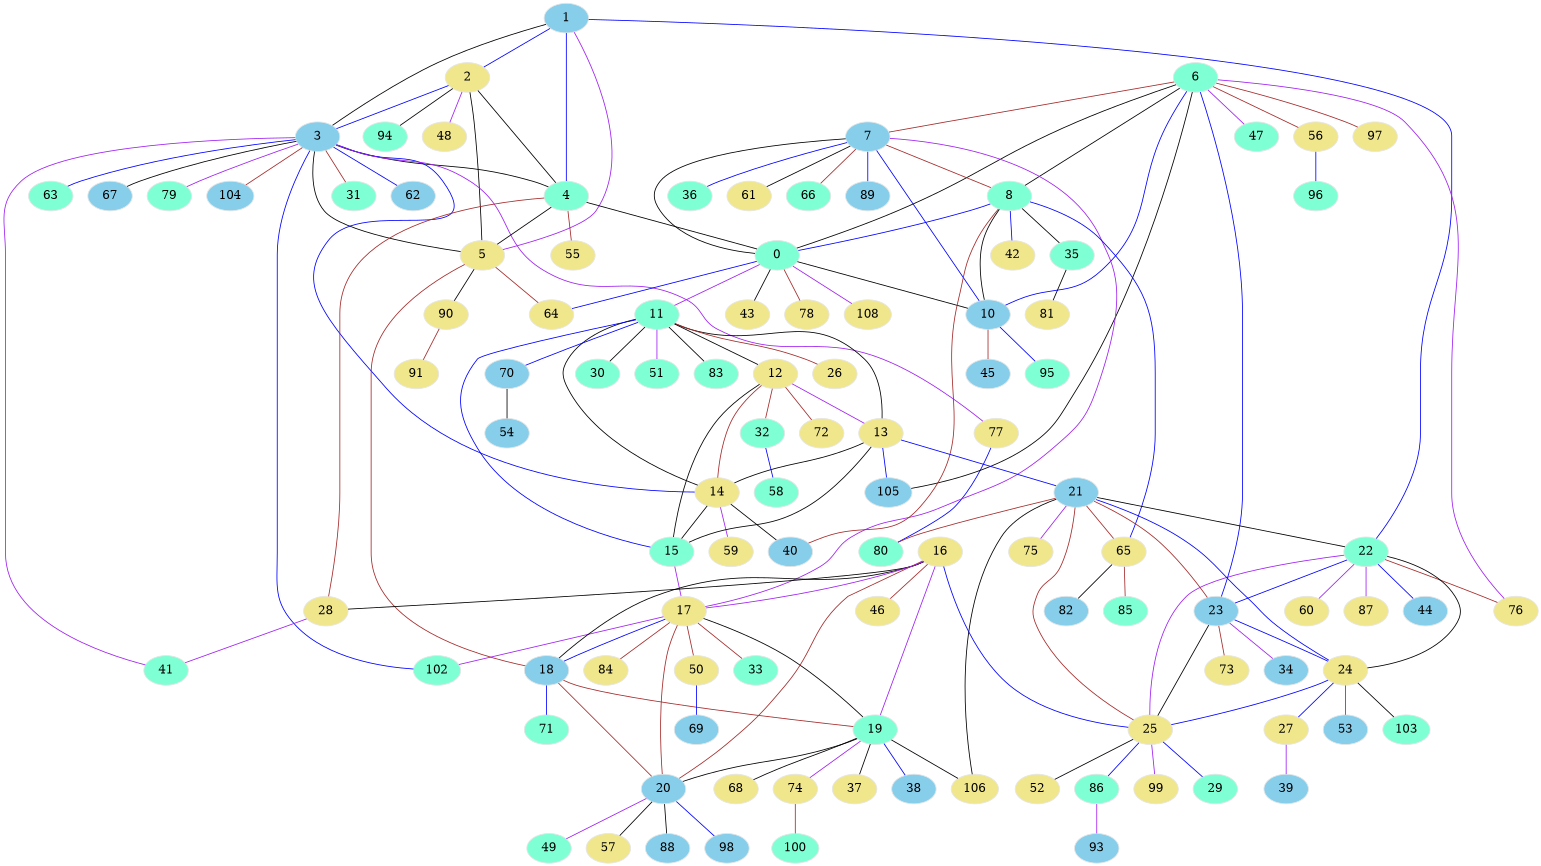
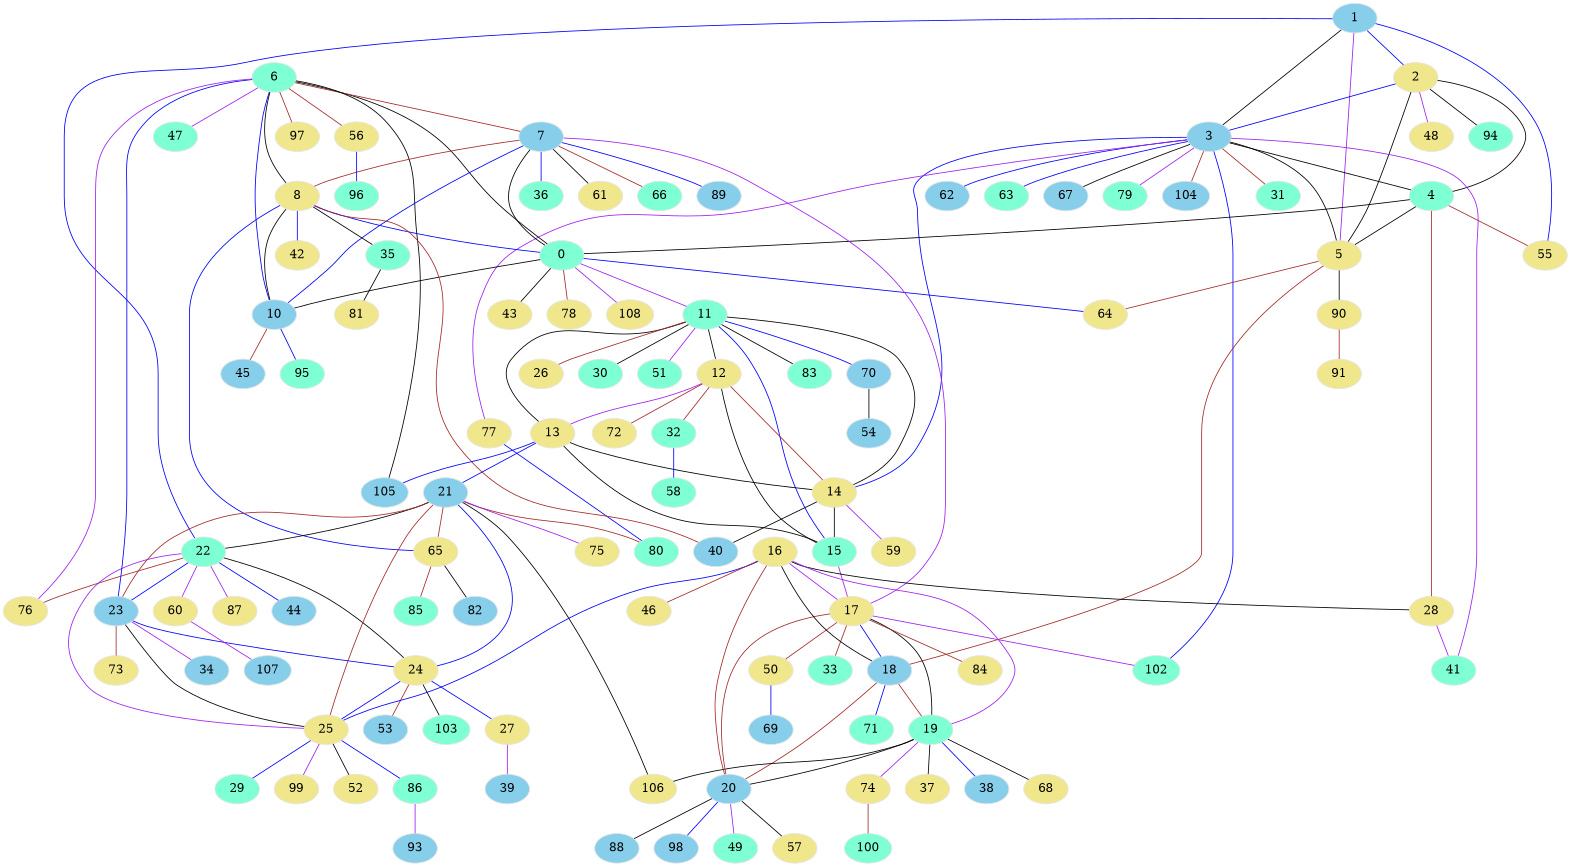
  graph {
    node [color=gray90 fillcolor=khaki style=filled]
    edge [color=black]
    1 [fillcolor=skyblue]
    2
    3 [fillcolor=skyblue]
    4 [fillcolor=aquamarine]
    5
    22 [fillcolor=aquamarine]
    48
    94 [fillcolor=aquamarine]
    14
    31 [fillcolor=aquamarine]
    41 [fillcolor=aquamarine]
    62 [fillcolor=skyblue]
    63 [fillcolor=aquamarine]
    67 [fillcolor=skyblue]
    77
    79 [fillcolor=aquamarine]
    102 [fillcolor=aquamarine]
    104 [fillcolor=skyblue]
    n19 [fillcolor=aquamarine label=0]
    28
    55
    18 [fillcolor=skyblue]
    64
    90
    23 [fillcolor=skyblue]
    76
    25
    24
    44 [fillcolor=skyblue]
    60
    87
    40 [fillcolor=skyblue]
    15 [fillcolor=aquamarine]
    59
    80 [fillcolor=aquamarine]
    10 [fillcolor=skyblue]
    11 [fillcolor=aquamarine]
    43
    78
    108
    19 [fillcolor=aquamarine]
    20 [fillcolor=skyblue]
    71 [fillcolor=aquamarine]
    91
    6 [fillcolor=aquamarine]
    7 [fillcolor=skyblue]
-   8 [fillcolor=aquamarine]
+   8
    47 [fillcolor=aquamarine]
    56
    97
    105 [fillcolor=skyblue]
    17
    36 [fillcolor=aquamarine]
    61
    66 [fillcolor=aquamarine]
    89 [fillcolor=skyblue]
    35 [fillcolor=aquamarine]
    42
    65
    45 [fillcolor=skyblue]
    95 [fillcolor=aquamarine]
    34 [fillcolor=skyblue]
    73
    96 [fillcolor=aquamarine]
    33 [fillcolor=aquamarine]
    50
    84
    81
    82 [fillcolor=skyblue]
    85 [fillcolor=aquamarine]
    12
    13
    26
    30 [fillcolor=aquamarine]
    51 [fillcolor=aquamarine]
    70 [fillcolor=skyblue]
    83 [fillcolor=aquamarine]
    32 [fillcolor=aquamarine]
    72
    21 [fillcolor=skyblue]
    54 [fillcolor=skyblue]
    58 [fillcolor=aquamarine]
    106
    75
    16
    46
    37
    38 [fillcolor=skyblue]
    68
    74
    49 [fillcolor=aquamarine]
    57
    88 [fillcolor=skyblue]
    98 [fillcolor=skyblue]
    29 [fillcolor=aquamarine]
    52
    86 [fillcolor=aquamarine]
    99
    69 [fillcolor=skyblue]
    100 [fillcolor=aquamarine]
    27
    53 [fillcolor=skyblue]
    103 [fillcolor=aquamarine]
+   107 [fillcolor=skyblue]
    39 [fillcolor=skyblue]
    93 [fillcolor=skyblue]
    1 -- 2 [color=blue]
    1 -- 3
-   1 -- 4 [color=blue]
+   1 -- 55 [color=blue]
    1 -- 5 [color=purple]
    1 -- 22 [color=blue]
    2 -- 3 [color=blue]
    2 -- 4
    2 -- 5
    2 -- 48 [color=purple]
    2 -- 94
    3 -- 4
    3 -- 5
    3 -- 14 [color=blue]
    3 -- 31 [color=brown]
    3 -- 41 [color=purple]
    3 -- 62 [color=blue]
    3 -- 63 [color=blue]
    3 -- 67
    3 -- 77 [color=purple]
    3 -- 79 [color=purple]
    3 -- 102 [color=blue]
    3 -- 104 [color=brown]
    4 -- 5
    4 -- n19
    4 -- 28 [color=brown]
    4 -- 55 [color=brown]
    5 -- 18 [color=brown]
    5 -- 64 [color=brown]
    5 -- 90
    22 -- 23 [color=blue]
    22 -- 76 [color=brown]
    22 -- 25 [color=purple]
    22 -- 24
    22 -- 44 [color=blue]
    22 -- 60 [color=purple]
    22 -- 87 [color=purple]
    14 -- 40
    14 -- 15
    14 -- 59 [color=purple]
    77 -- 80 [color=blue]
    n19 -- 64 [color=blue]
    n19 -- 10
    n19 -- 11 [color=purple]
    n19 -- 43
    n19 -- 78 [color=brown]
    n19 -- 108 [color=purple]
    28 -- 41 [color=purple]
    18 -- 19 [color=brown]
    18 -- 20 [color=brown]
    18 -- 71 [color=blue]
    90 -- 91 [color=brown]
    23 -- 25
    23 -- 24 [color=blue]
    23 -- 34 [color=purple]
    23 -- 73 [color=brown]
    25 -- 29 [color=blue]
    25 -- 52
    25 -- 86 [color=blue]
    25 -- 99 [color=purple]
    24 -- 25 [color=blue]
    24 -- 27 [color=blue]
    24 -- 53 [color=brown]
    24 -- 103
+   60 -- 107 [color=purple]
    15 -- 17 [color=purple]
    10 -- 45 [color=brown]
    10 -- 95 [color=blue]
    11 -- 14
    11 -- 15 [color=blue]
    11 -- 12
    11 -- 13
    11 -- 26 [color=brown]
    11 -- 30
    11 -- 51 [color=purple]
    11 -- 70 [color=blue]
    11 -- 83
    19 -- 20
    19 -- 106
    19 -- 37
    19 -- 38 [color=blue]
    19 -- 68
    19 -- 74 [color=purple]
    20 -- 49 [color=purple]
    20 -- 57
    20 -- 88
    20 -- 98 [color=blue]
    6 -- n19
    6 -- 23 [color=blue]
    6 -- 76 [color=purple]
    6 -- 10 [color=blue]
    6 -- 7 [color=brown]
    6 -- 8
    6 -- 47 [color=purple]
    6 -- 56 [color=brown]
    6 -- 97 [color=brown]
    6 -- 105
    7 -- n19
    7 -- 10 [color=blue]
    7 -- 8 [color=brown]
    7 -- 17 [color=purple]
    7 -- 36 [color=blue]
    7 -- 61
    7 -- 66 [color=brown]
    7 -- 89 [color=blue]
    8 -- n19 [color=blue]
    8 -- 40 [color=brown]
    8 -- 10
    8 -- 35
    8 -- 42 [color=blue]
    8 -- 65 [color=blue]
    56 -- 96 [color=blue]
    17 -- 102 [color=purple]
    17 -- 18 [color=blue]
    17 -- 19
    17 -- 20 [color=brown]
    17 -- 33 [color=brown]
    17 -- 50 [color=brown]
    17 -- 84 [color=brown]
    35 -- 81
    65 -- 82
    65 -- 85 [color=brown]
    50 -- 69 [color=blue]
    12 -- 14 [color=brown]
    12 -- 15
    12 -- 13 [color=purple]
    12 -- 32 [color=brown]
    12 -- 72 [color=brown]
    13 -- 14
    13 -- 15
    13 -- 105 [color=blue]
    13 -- 21 [color=blue]
    70 -- 54
    32 -- 58 [color=blue]
    21 -- 22
    21 -- 23 [color=brown]
    21 -- 25 [color=brown]
    21 -- 24 [color=blue]
    21 -- 80 [color=brown]
    21 -- 65 [color=brown]
    21 -- 106
    21 -- 75 [color=purple]
    16 -- 28
    16 -- 18
    16 -- 25 [color=blue]
    16 -- 19 [color=purple]
    16 -- 20 [color=brown]
    16 -- 17 [color=purple]
    16 -- 46 [color=brown]
    74 -- 100 [color=brown]
    86 -- 93 [color=purple]
    27 -- 39 [color=purple]
  }
